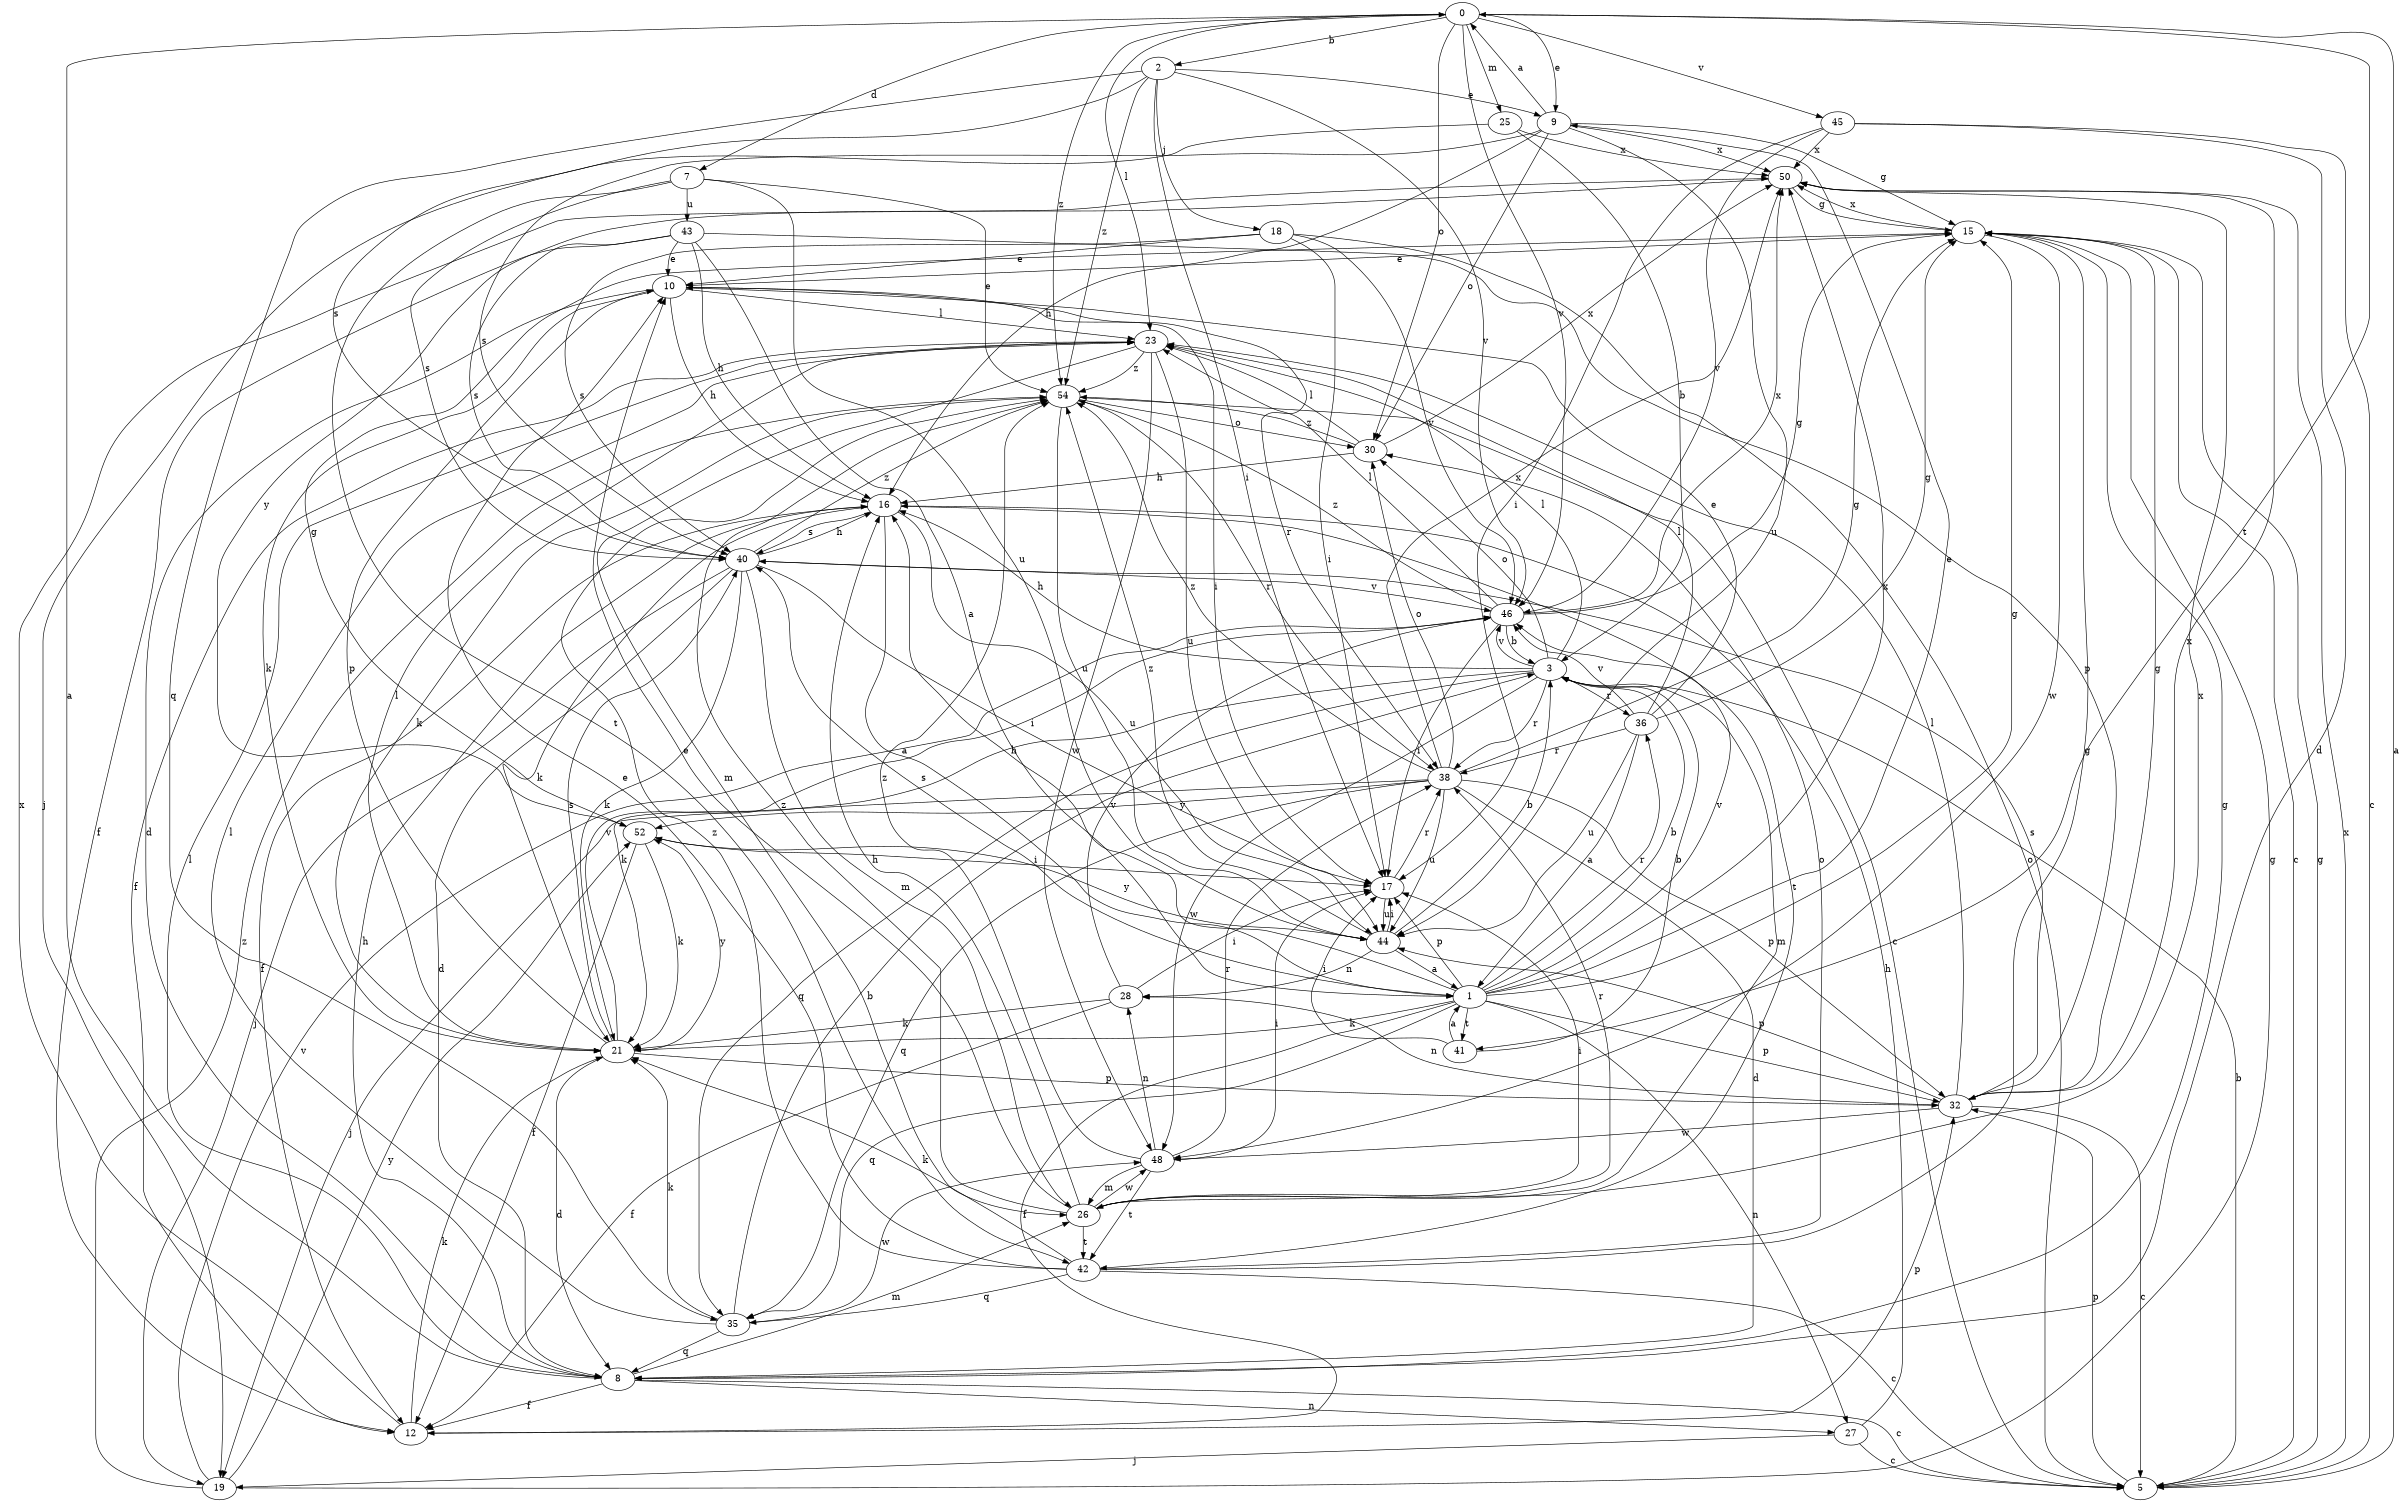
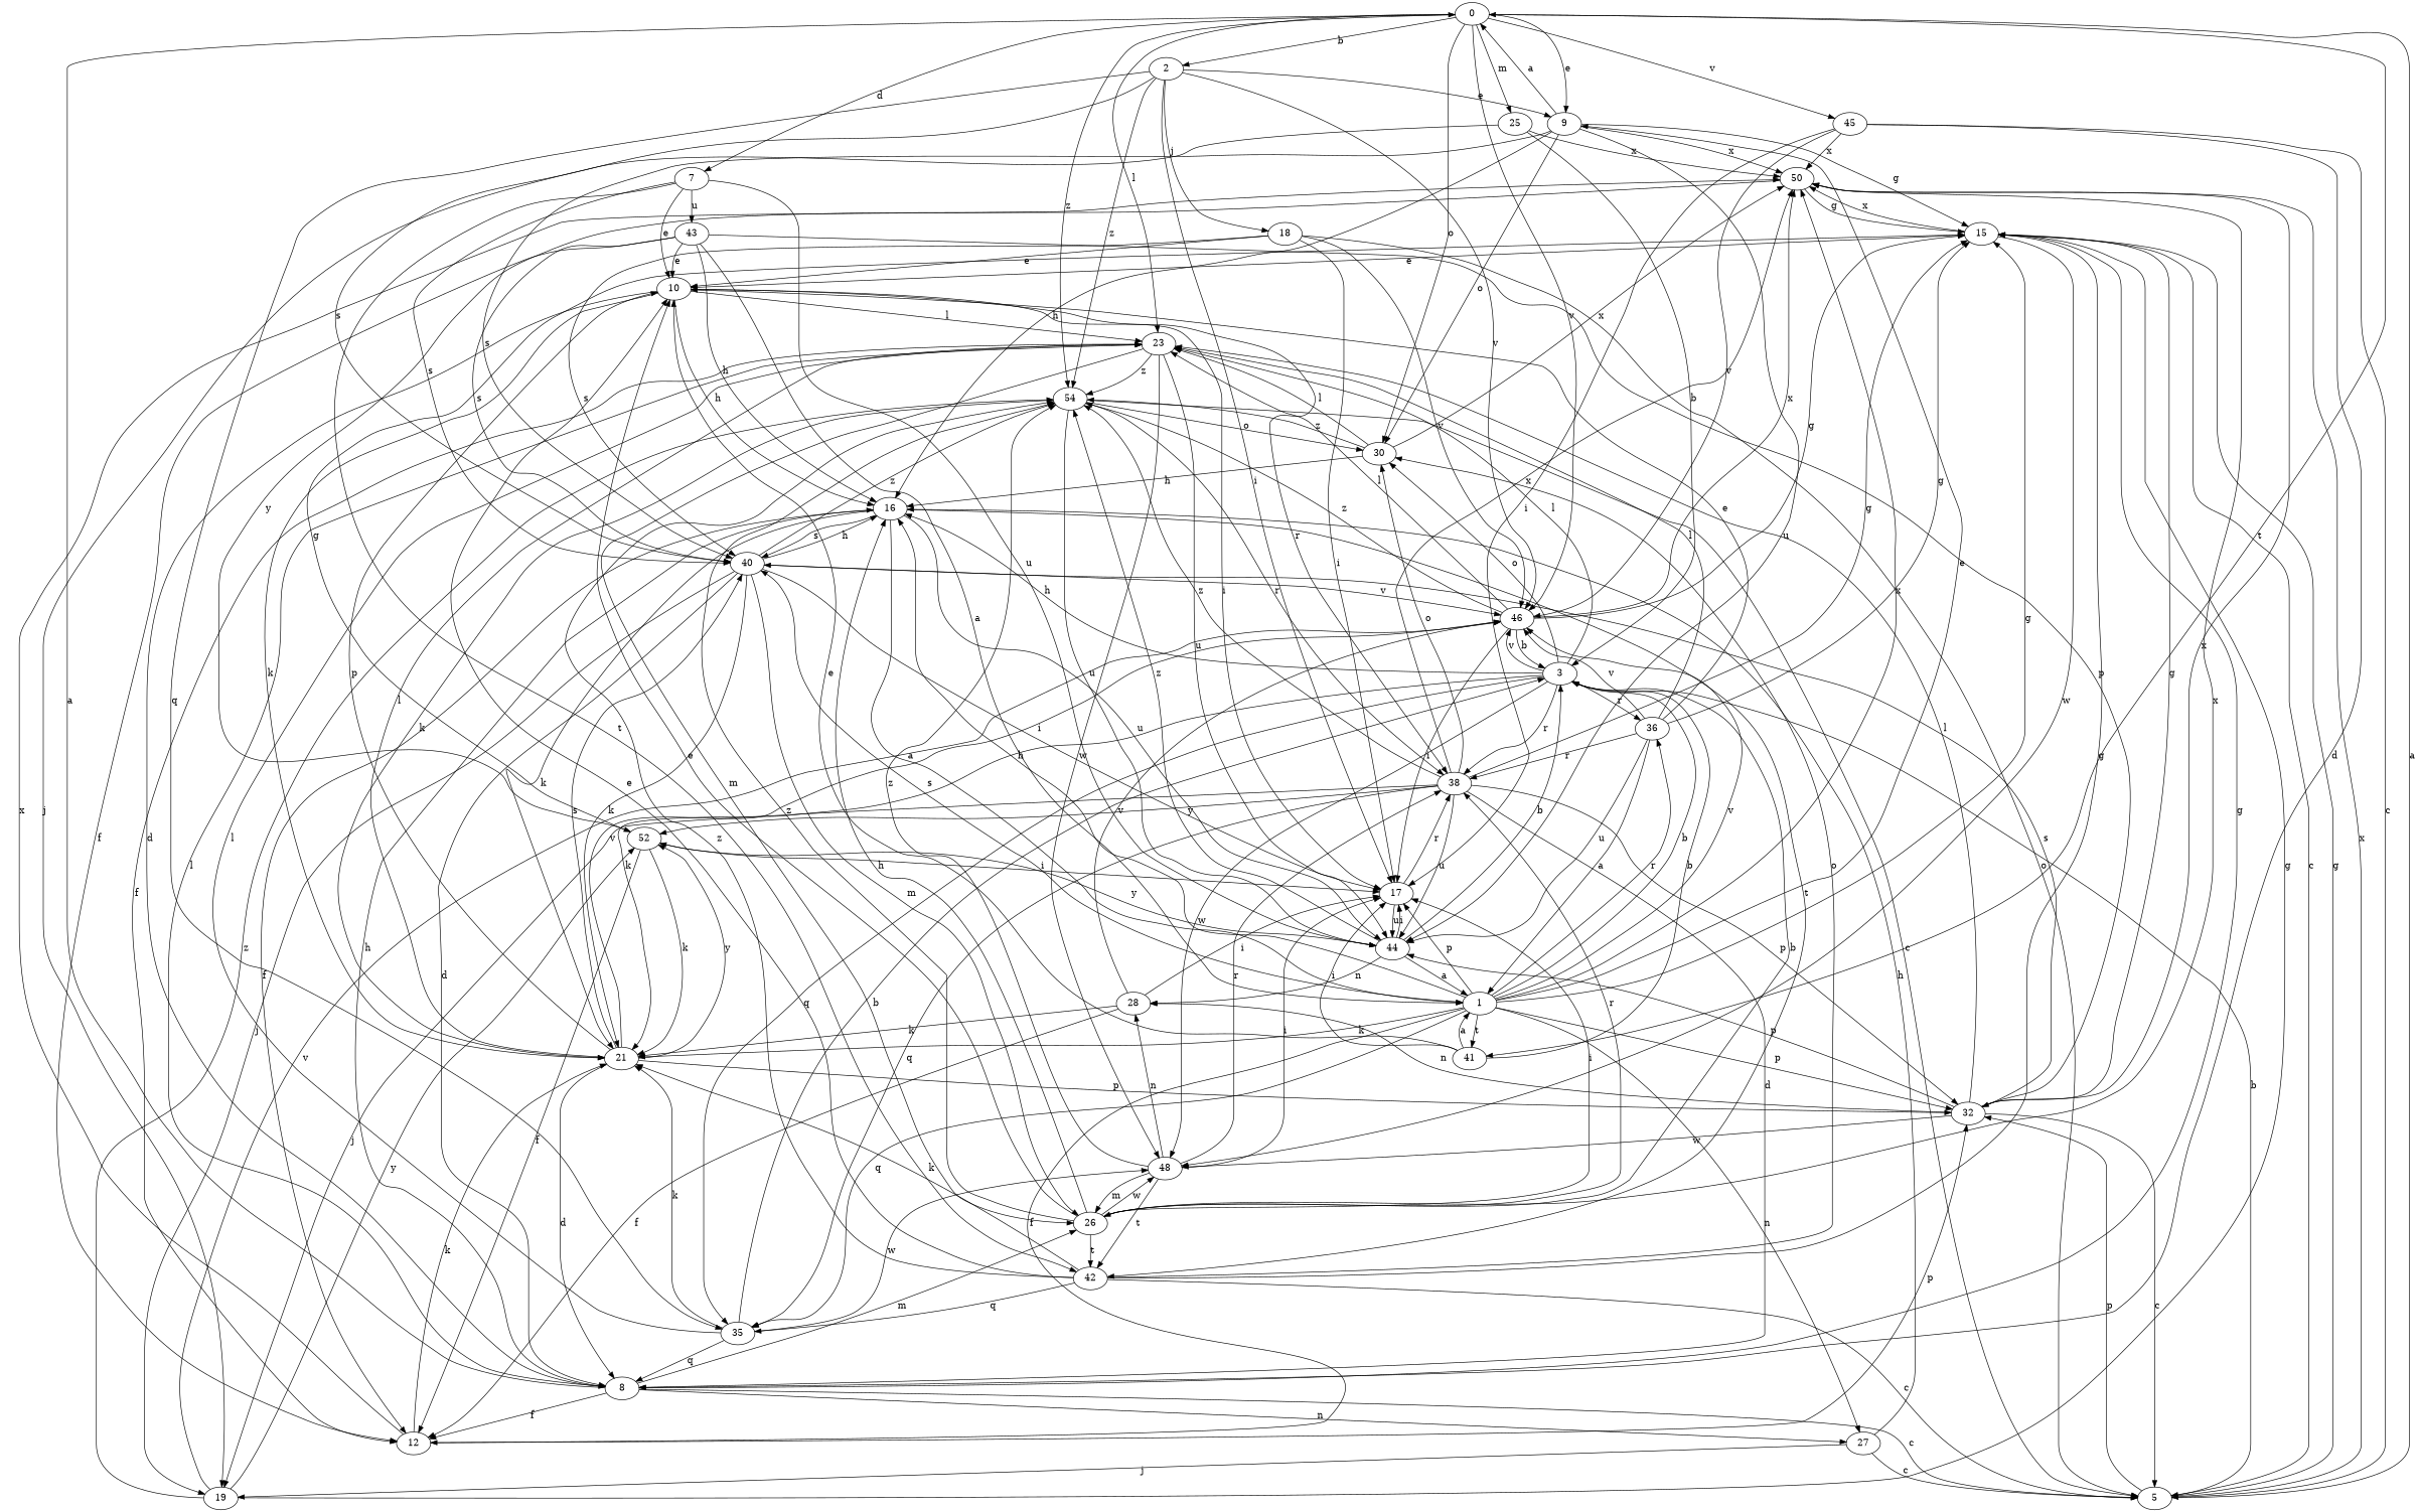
  strict digraph {
    0
    2
    7
    9
    23
    25
    30
    41
    45
    46
    54
    17
    35
    40
    18
    10
    42
    43
    44
    15
    16
    50
    12
    26
    48
    3
    19
    1
    5
    8
    21
    38
    27
    32
    36
    52
    28
    0 -> 2 [label=b]
    0 -> 7 [label=d]
    0 -> 9 [label=e]
    0 -> 23 [label=l]
    0 -> 25 [label=m]
    0 -> 30 [label=o]
    0 -> 41 [label=t]
    0 -> 45 [label=v]
    0 -> 46 [label=v]
    0 -> 54 [label=z]
    2 -> 9 [label=e]
    2 -> 46 [label=v]
    2 -> 54 [label=z]
    2 -> 17 [label=i]
    2 -> 35 [label=q]
    2 -> 40 [label=s]
    2 -> 18 [label=j]
    7 -> 40 [label=s]
-   7 -> 54 [label=e]
+   7 -> 10 [label=e]
    7 -> 42 [label=t]
    7 -> 43 [label=u]
    7 -> 44 [label=u]
    9 -> 0 [label=a]
    9 -> 30 [label=o]
    9 -> 40 [label=s]
    9 -> 44 [label=u]
    9 -> 15 [label=g]
    9 -> 16 [label=h]
    9 -> 50 [label=x]
    23 -> 54 [label=z]
    23 -> 44 [label=u]
    23 -> 12 [label=f]
    23 -> 26 [label=m]
    23 -> 48 [label=w]
    25 -> 50 [label=x]
    25 -> 3 [label=b]
    25 -> 19 [label=j]
    30 -> 23 [label=l]
    30 -> 54 [label=z]
    30 -> 16 [label=h]
    30 -> 50 [label=x]
    41 -> 17 [label=i]
+   41 -> 10 [label=e]
    41 -> 3 [label=b]
    41 -> 1 [label=a]
    45 -> 46 [label=v]
    45 -> 17 [label=i]
    45 -> 50 [label=x]
    45 -> 5 [label=c]
    45 -> 8 [label=d]
    46 -> 23 [label=l]
    46 -> 54 [label=z]
    46 -> 17 [label=i]
    46 -> 15 [label=g]
    46 -> 50 [label=x]
    46 -> 3 [label=b]
    54 -> 30 [label=o]
    54 -> 44 [label=u]
    54 -> 5 [label=c]
    54 -> 21 [label=k]
    54 -> 38 [label=r]
    17 -> 44 [label=u]
    17 -> 38 [label=r]
    35 -> 23 [label=l]
    35 -> 48 [label=w]
    35 -> 3 [label=b]
    35 -> 8 [label=q]
    35 -> 21 [label=k]
    40 -> 46 [label=v]
    40 -> 54 [label=z]
    40 -> 17 [label=i]
    40 -> 16 [label=h]
    40 -> 26 [label=m]
    40 -> 19 [label=j]
    40 -> 8 [label=d]
    40 -> 21 [label=k]
    18 -> 46 [label=v]
    18 -> 17 [label=i]
    18 -> 40 [label=s]
    18 -> 10 [label=e]
    18 -> 5 [label=o]
    10 -> 23 [label=l]
    10 -> 17 [label=i]
    10 -> 16 [label=h]
    10 -> 8 [label=d]
    10 -> 21 [label=k]
    10 -> 38 [label=r]
    42 -> 30 [label=o]
    42 -> 54 [label=z]
    42 -> 35 [label=q]
    42 -> 10 [label=e]
    42 -> 15 [label=g]
    42 -> 5 [label=c]
    42 -> 21 [label=k]
    43 -> 40 [label=s]
    43 -> 10 [label=e]
    43 -> 16 [label=h]
    43 -> 12 [label=f]
    43 -> 1 [label=a]
    43 -> 32 [label=p]
    44 -> 54 [label=z]
    44 -> 17 [label=i]
    44 -> 3 [label=b]
    44 -> 1 [label=a]
    44 -> 52 [label=y]
    44 -> 28 [label=n]
    15 -> 10 [label=e]
    15 -> 50 [label=x]
    15 -> 48 [label=w]
    15 -> 5 [label=c]
    16 -> 40 [label=s]
    16 -> 42 [label=t]
    16 -> 44 [label=u]
    16 -> 12 [label=f]
    16 -> 1 [label=a]
    16 -> 21 [label=k]
    50 -> 15 [label=g]
    50 -> 52 [label=y]
    12 -> 50 [label=x]
    12 -> 21 [label=k]
    12 -> 32 [label=p]
    26 -> 54 [label=z]
    26 -> 17 [label=i]
    26 -> 10 [label=e]
    26 -> 42 [label=t]
    26 -> 16 [label=h]
    26 -> 50 [label=x]
    26 -> 48 [label=w]
    26 -> 38 [label=r]
    48 -> 54 [label=z]
    48 -> 17 [label=i]
    48 -> 42 [label=t]
    48 -> 26 [label=m]
    48 -> 38 [label=r]
    48 -> 28 [label=n]
    3 -> 23 [label=l]
    3 -> 30 [label=o]
    3 -> 46 [label=v]
    3 -> 35 [label=q]
    3 -> 16 [label=h]
-   3 -> 26 [label=m]
+   3 -> 26 [label=b]
    3 -> 48 [label=w]
    3 -> 21 [label=k]
    3 -> 38 [label=r]
    3 -> 36 [label=r]
    19 -> 46 [label=v]
    19 -> 54 [label=z]
    19 -> 15 [label=g]
    19 -> 52 [label=y]
    1 -> 9 [label=e]
    1 -> 41 [label=t]
    1 -> 46 [label=v]
    1 -> 17 [label=p]
    1 -> 35 [label=q]
    1 -> 40 [label=s]
    1 -> 15 [label=g]
    1 -> 16 [label=h]
    1 -> 50 [label=x]
    1 -> 12 [label=f]
    1 -> 3 [label=b]
    1 -> 21 [label=k]
    1 -> 27 [label=n]
    1 -> 32 [label=p]
    1 -> 36 [label=r]
    5 -> 0 [label=a]
    5 -> 15 [label=g]
    5 -> 50 [label=x]
    5 -> 3 [label=b]
    5 -> 32 [label=p]
    8 -> 0 [label=a]
    8 -> 23 [label=l]
    8 -> 15 [label=g]
    8 -> 16 [label=h]
    8 -> 12 [label=f]
    8 -> 26 [label=m]
    8 -> 5 [label=c]
    8 -> 27 [label=n]
    21 -> 23 [label=l]
    21 -> 46 [label=v]
    21 -> 40 [label=s]
    21 -> 10 [label=p]
    21 -> 8 [label=d]
    21 -> 32 [label=p]
    21 -> 52 [label=y]
    38 -> 30 [label=o]
    38 -> 54 [label=z]
    38 -> 35 [label=q]
    38 -> 44 [label=u]
    38 -> 15 [label=g]
    38 -> 50 [label=x]
    38 -> 19 [label=j]
    38 -> 8 [label=d]
    38 -> 32 [label=p]
    38 -> 52 [label=y]
    27 -> 16 [label=h]
    27 -> 19 [label=j]
    27 -> 5 [label=c]
    32 -> 23 [label=l]
    32 -> 40 [label=s]
    32 -> 44 [label=p]
    32 -> 15 [label=g]
    32 -> 50 [label=x]
    32 -> 48 [label=w]
    32 -> 5 [label=c]
    32 -> 28 [label=n]
    36 -> 23 [label=l]
    36 -> 46 [label=v]
    36 -> 10 [label=e]
    36 -> 44 [label=u]
    36 -> 15 [label=g]
    36 -> 1 [label=a]
    36 -> 38 [label=r]
    52 -> 17 [label=i]
    52 -> 15 [label=g]
    52 -> 12 [label=f]
    52 -> 21 [label=k]
    28 -> 46 [label=v]
    28 -> 17 [label=i]
    28 -> 12 [label=f]
    28 -> 21 [label=k]
  }
